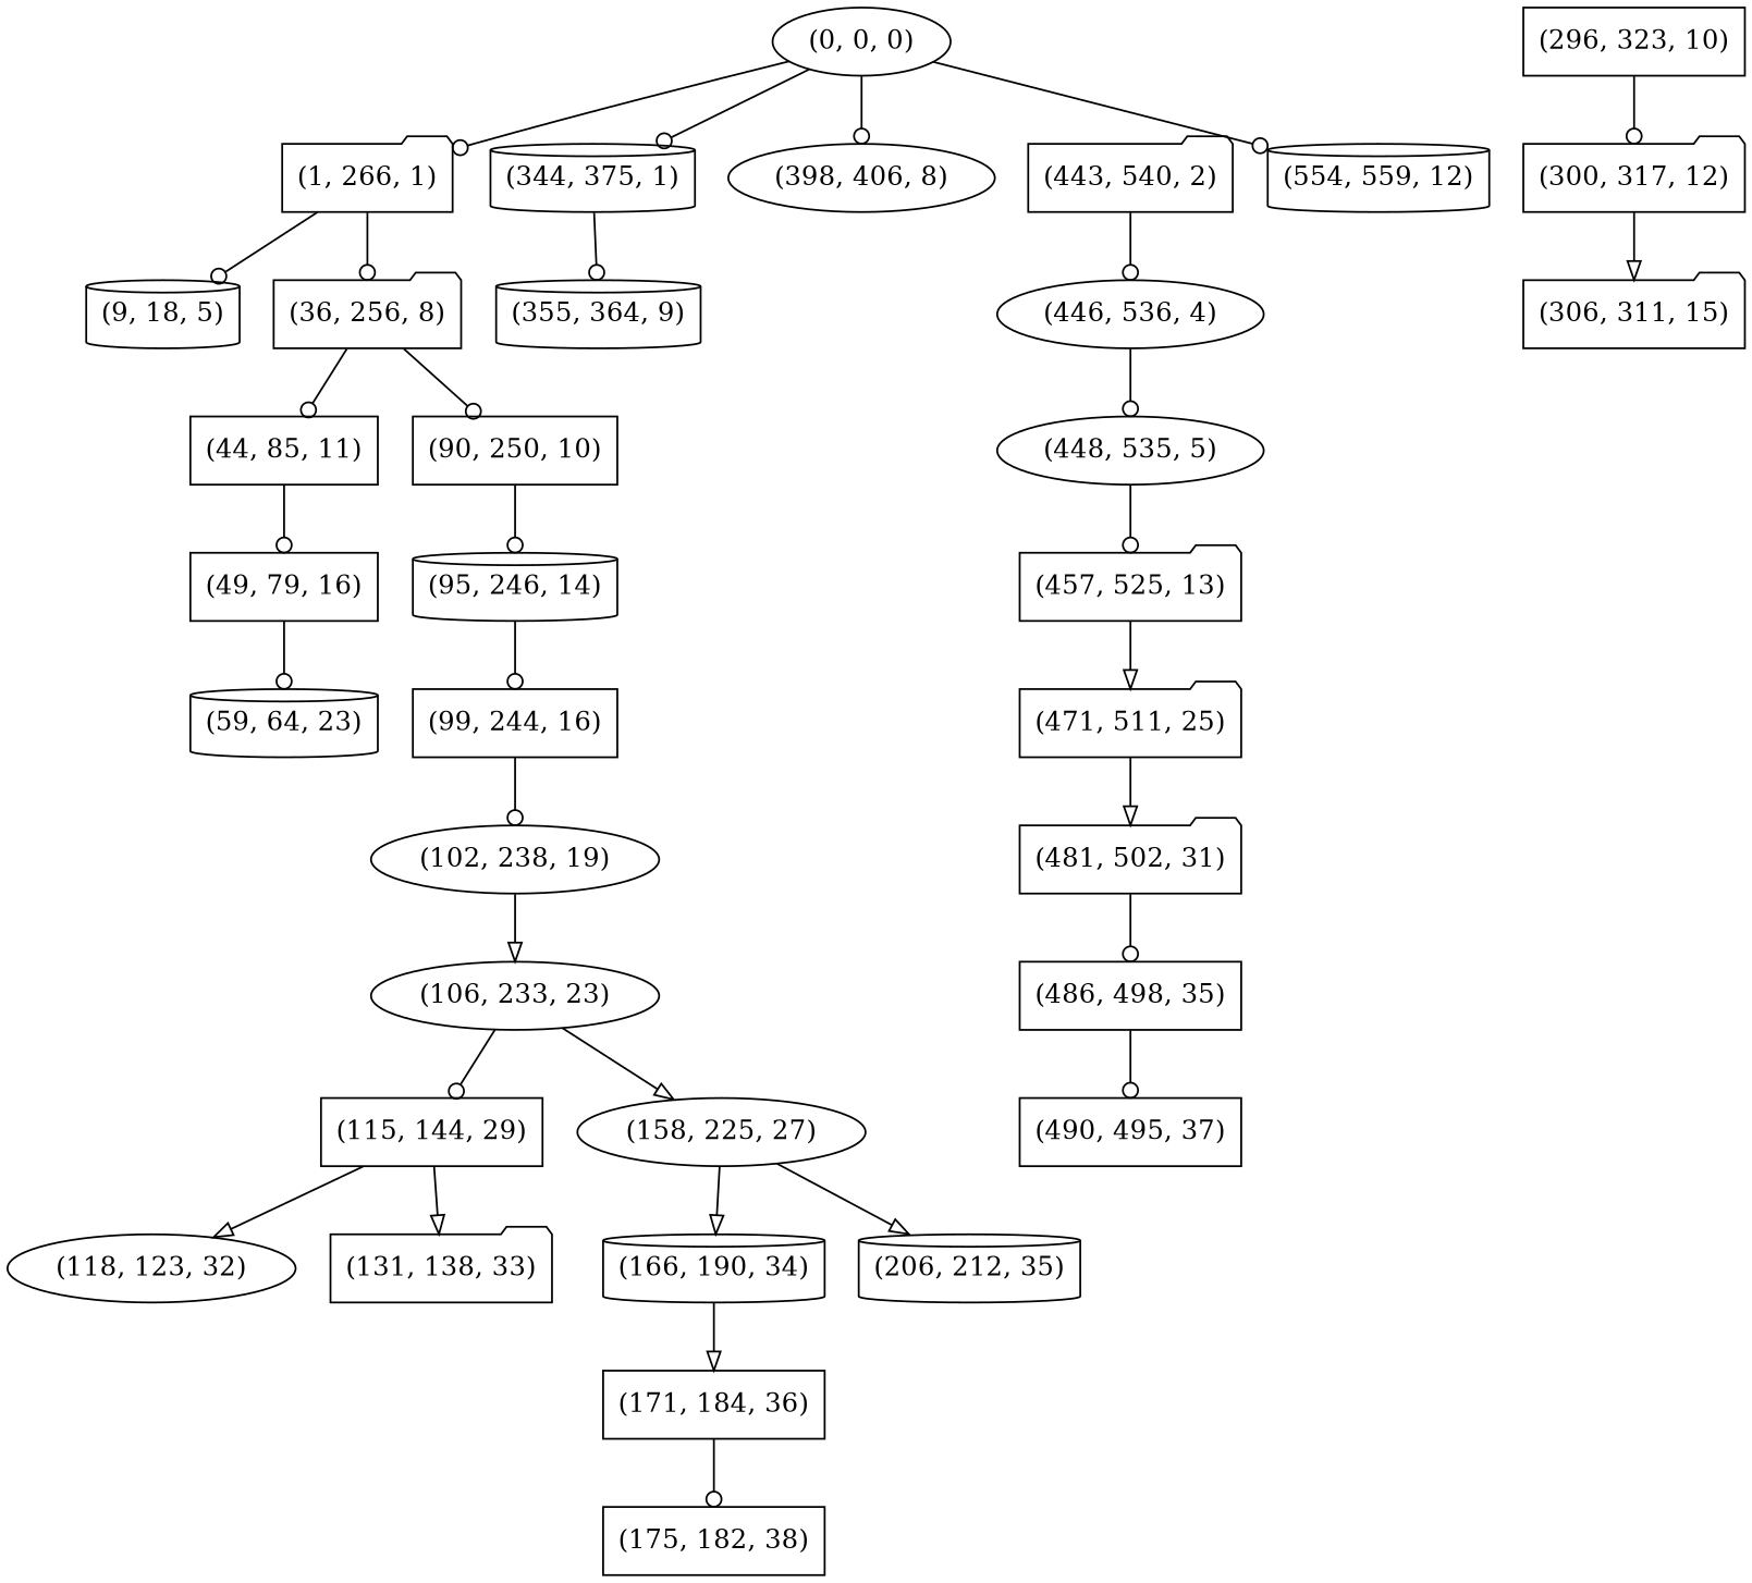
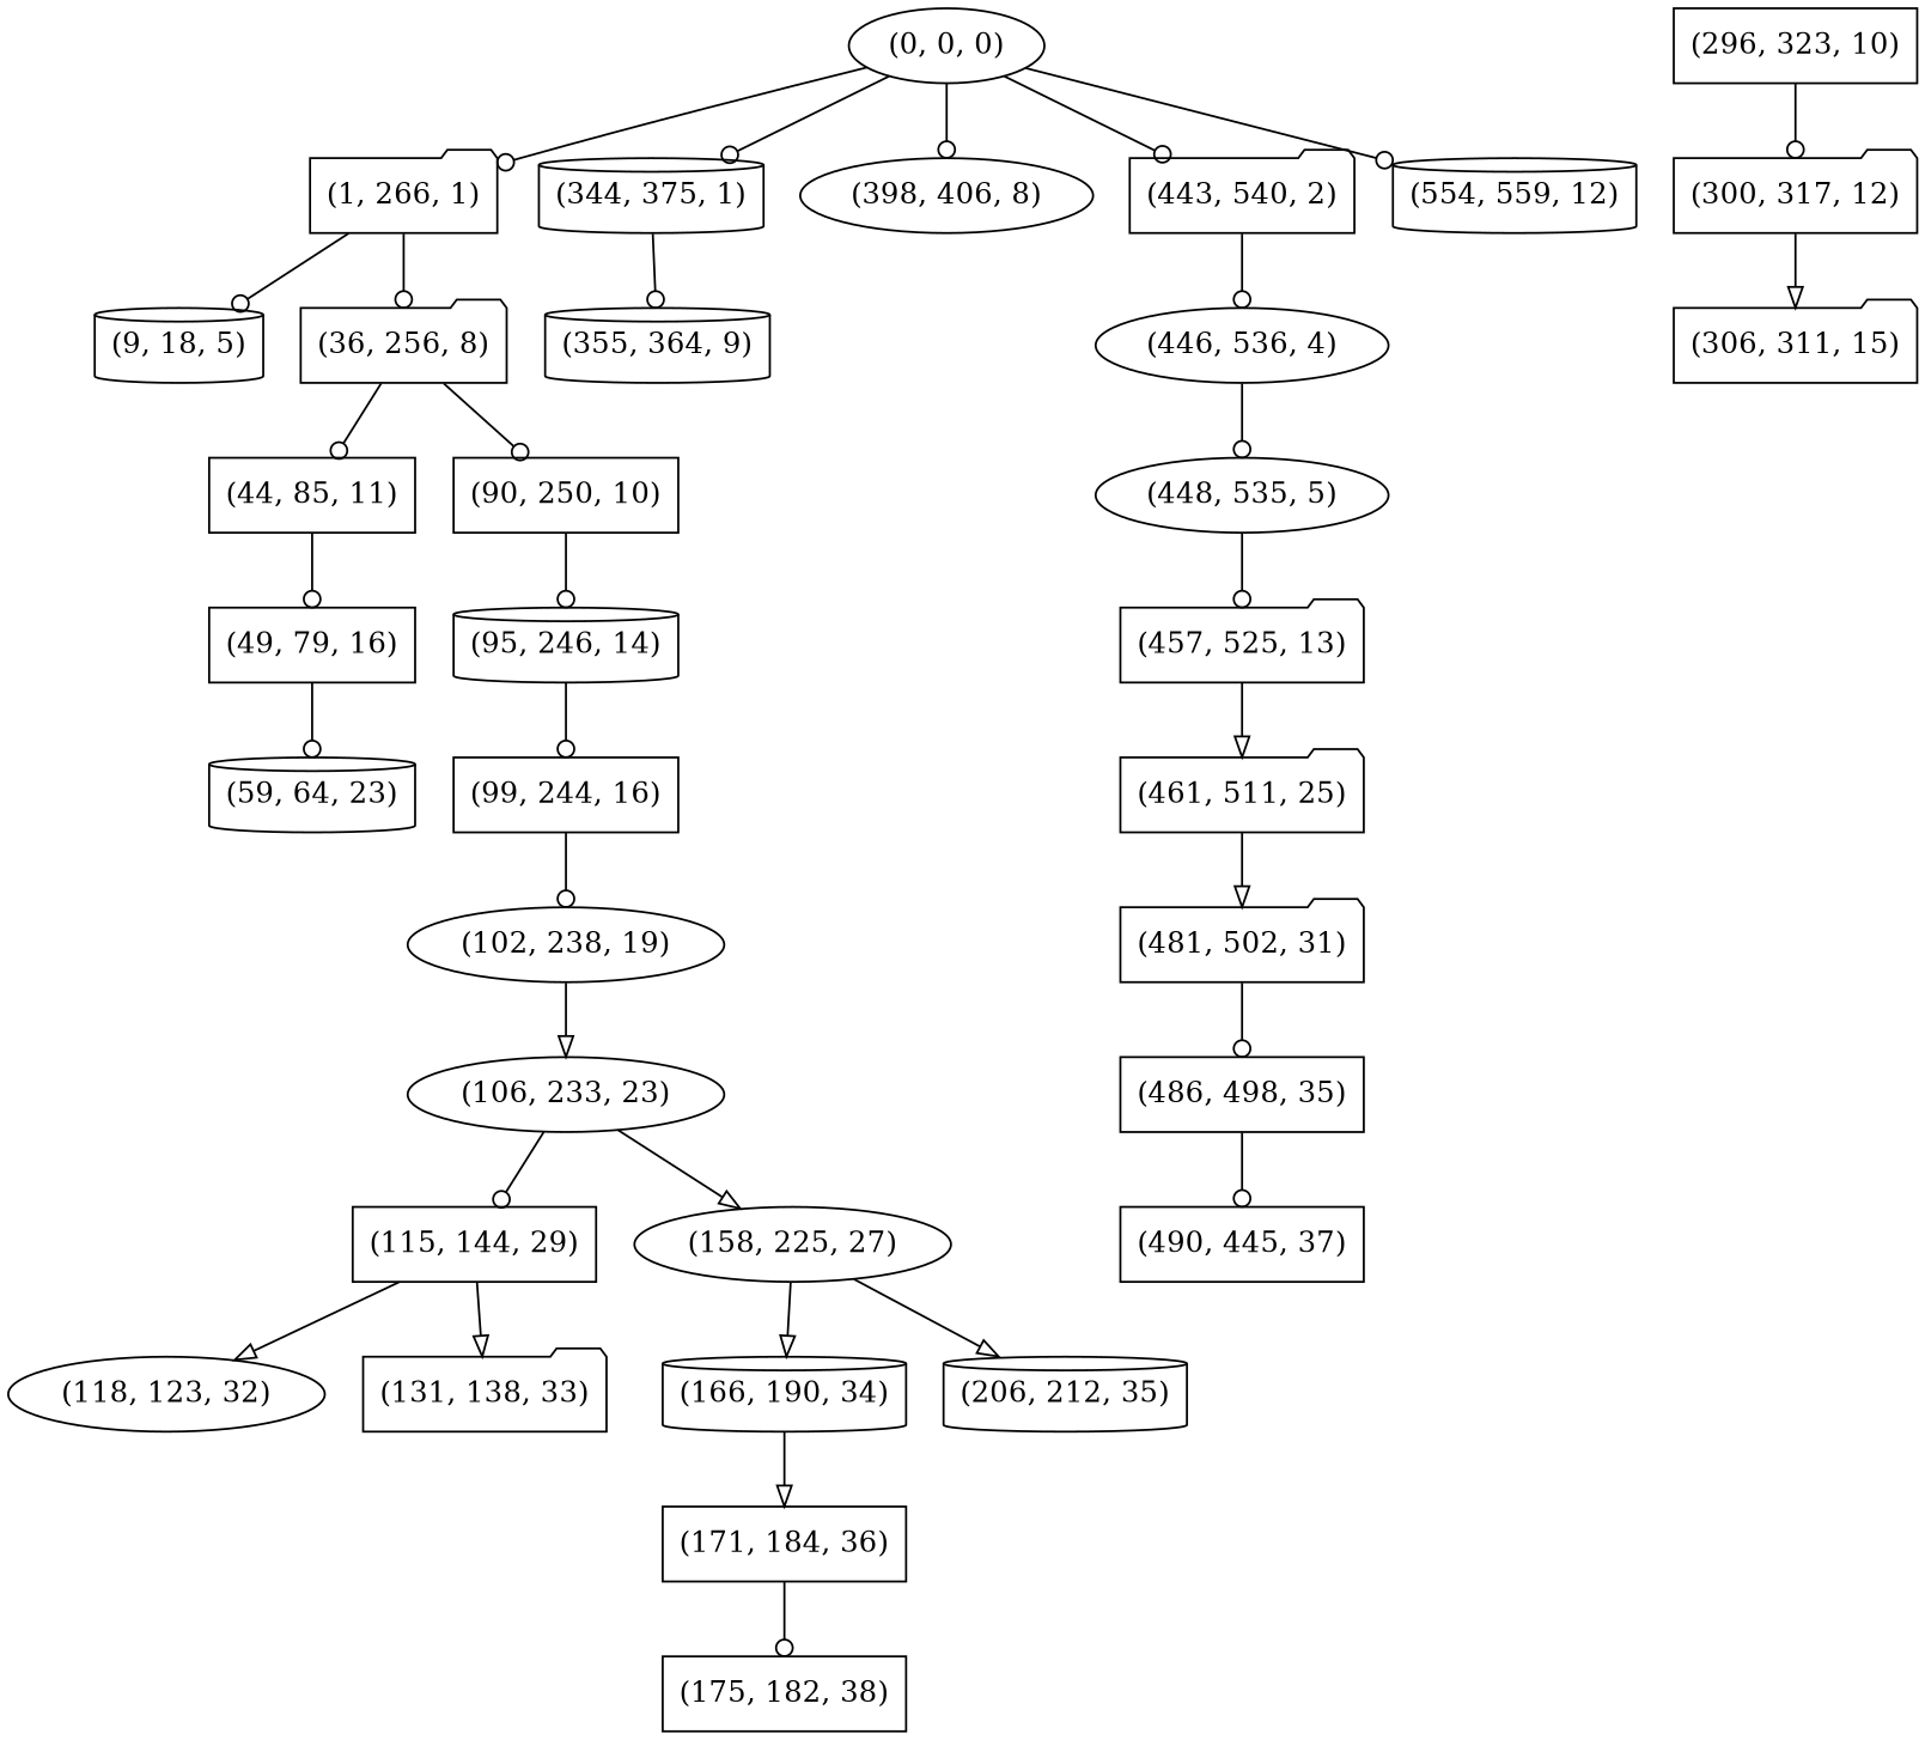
  digraph {
    node [shape=box]
    edge [arrowhead=odot]
    "(0, 0, 0)" [shape=ellipse]
    "(1, 266, 1)" [shape=folder]
    "(344, 375, 1)" [shape=cylinder]
    "(398, 406, 8)" [shape=ellipse]
    "(443, 540, 2)" [shape=folder]
    n6 [label="(554, 559, 12)" shape=cylinder]
    "(9, 18, 5)" [shape=cylinder]
    "(36, 256, 8)" [shape=folder]
    "(355, 364, 9)" [shape=cylinder]
    "(446, 536, 4)" [shape=ellipse]
    "(44, 85, 11)"
    "(90, 250, 10)"
    "(49, 79, 16)"
    "(95, 246, 14)" [shape=cylinder]
    "(59, 64, 23)" [shape=cylinder]
    "(99, 244, 16)"
    "(102, 238, 19)" [shape=ellipse]
    "(106, 233, 23)" [shape=ellipse]
    "(115, 144, 29)"
    "(158, 225, 27)" [shape=ellipse]
    "(118, 123, 32)" [shape=ellipse]
    "(131, 138, 33)" [shape=folder]
    "(166, 190, 34)" [shape=cylinder]
    "(206, 212, 35)" [shape=cylinder]
    "(171, 184, 36)"
    "(175, 182, 38)"
    "(300, 317, 12)" [shape=folder]
    "(296, 323, 10)"
    "(306, 311, 15)" [shape=folder]
    "(448, 535, 5)" [shape=ellipse]
    "(457, 525, 13)" [shape=folder]
-   "(471, 511, 25)" [shape=folder]
+   "(471, 511, 25)" [shape=folder label="(461, 511, 25)"]
    "(481, 502, 31)" [shape=folder]
    "(486, 498, 35)"
-   "(490, 495, 37)"
+   "(490, 495, 37)" [label="(490, 445, 37)"]
    "(0, 0, 0)" -> "(1, 266, 1)"
    "(0, 0, 0)" -> "(344, 375, 1)"
    "(0, 0, 0)" -> "(398, 406, 8)"
+   "(0, 0, 0)" -> "(443, 540, 2)"
    "(0, 0, 0)" -> n6
    "(1, 266, 1)" -> "(9, 18, 5)"
    "(1, 266, 1)" -> "(36, 256, 8)"
    "(344, 375, 1)" -> "(355, 364, 9)"
    "(443, 540, 2)" -> "(446, 536, 4)"
    "(36, 256, 8)" -> "(44, 85, 11)"
    "(36, 256, 8)" -> "(90, 250, 10)"
    "(446, 536, 4)" -> "(448, 535, 5)"
    "(44, 85, 11)" -> "(49, 79, 16)"
    "(90, 250, 10)" -> "(95, 246, 14)"
    "(49, 79, 16)" -> "(59, 64, 23)"
    "(95, 246, 14)" -> "(99, 244, 16)"
    "(99, 244, 16)" -> "(102, 238, 19)"
    "(102, 238, 19)" -> "(106, 233, 23)" [arrowhead=onormal]
    "(106, 233, 23)" -> "(115, 144, 29)"
    "(106, 233, 23)" -> "(158, 225, 27)" [arrowhead=onormal]
    "(115, 144, 29)" -> "(118, 123, 32)" [arrowhead=onormal]
    "(115, 144, 29)" -> "(131, 138, 33)" [arrowhead=onormal]
    "(158, 225, 27)" -> "(166, 190, 34)" [arrowhead=onormal]
    "(158, 225, 27)" -> "(206, 212, 35)" [arrowhead=onormal]
    "(166, 190, 34)" -> "(171, 184, 36)" [arrowhead=onormal]
    "(171, 184, 36)" -> "(175, 182, 38)"
    "(300, 317, 12)" -> "(306, 311, 15)" [arrowhead=onormal]
    "(296, 323, 10)" -> "(300, 317, 12)"
    "(448, 535, 5)" -> "(457, 525, 13)"
    "(457, 525, 13)" -> "(471, 511, 25)" [arrowhead=onormal]
    "(471, 511, 25)" -> "(481, 502, 31)" [arrowhead=onormal]
    "(481, 502, 31)" -> "(486, 498, 35)"
    "(486, 498, 35)" -> "(490, 495, 37)"
  }
